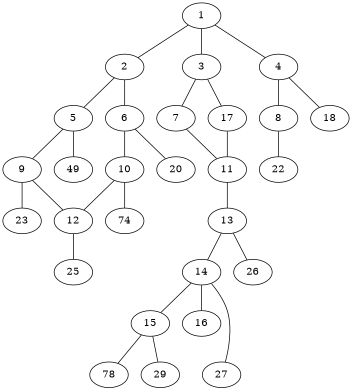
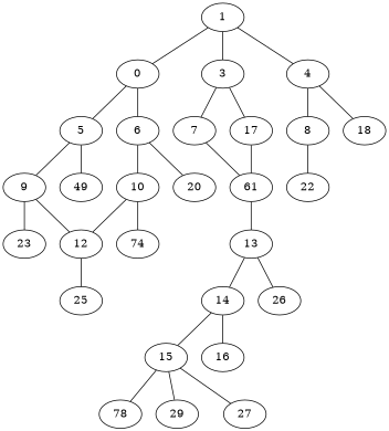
  graph {
    node [chem=C]
    edge [valence=1]
    1
-   2
+   2 [label=0]
    3
    4
    5
    6
    7
    17 [chem=H]
    8
    18 [chem=H]
    9
    n12 [chem=H label=49]
    10
    20 [chem=H]
-   11
+   11 [label=61]
    22 [chem=H]
    12
    23 [chem=H]
    n19 [chem=H label=74]
    13 [chem=N]
    25 [chem=H]
    14
    26 [chem=H]
    15
    16 [chem=O]
    27 [chem=H]
    n27 [chem=H label=78]
    29 [chem=H]
    1 -- 2
    1 -- 3
    1 -- 4 [valence=2]
    2 -- 5 [valence=2]
    2 -- 6
    3 -- 7 [valence=2]
    3 -- 17
    4 -- 8
    4 -- 18
    5 -- 9
    5 -- n12
    6 -- 10 [valence=2]
    6 -- 20
    7 -- 11
    17 -- 11 [valence=2]
    8 -- 22
    9 -- 12 [valence=2]
    9 -- 23
    10 -- 12
    10 -- n19
    11 -- 13
    12 -- 25
    13 -- 14
    13 -- 26
    14 -- 15
    14 -- 16 [valence=2]
-   14 -- 27
+   15 -- 27
    15 -- n27
    15 -- 29
  }
